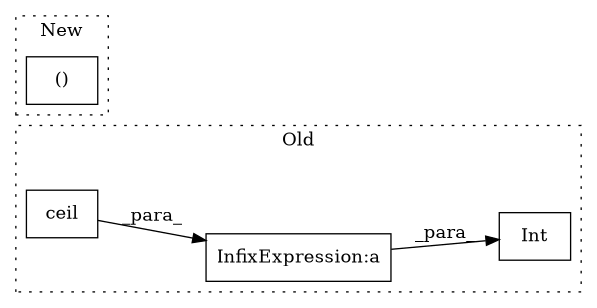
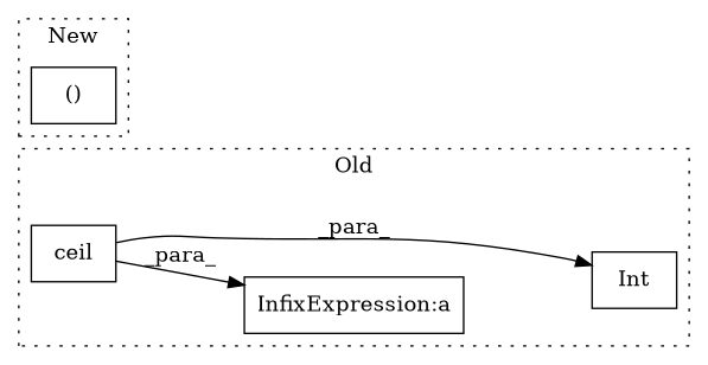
  digraph {
    rankdir=LR
    node [a=32 shape=box]
    n1 [l="5,1" label=ceil s="3346,3393"]
    n2 [a=27 l=3 label="InfixExpression:a" s=3362]
    n3 [l="4,1" label=Int s="3337,3394"]
    n4 [a=106 l=29 label="()" s=3033]
    subgraph cluster_1 {
      label=Old
      style=dotted
      n1
      n2
      n3
    }
    subgraph cluster_2 {
      label=New
      style=dotted
      n4
    }
    n1 -> n2 [label=_para_]
-   n2 -> n3 [label=_para_]
+   n1 -> n3 [label=_para_]
  }
